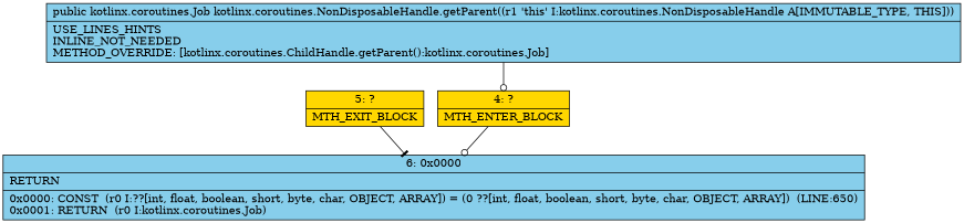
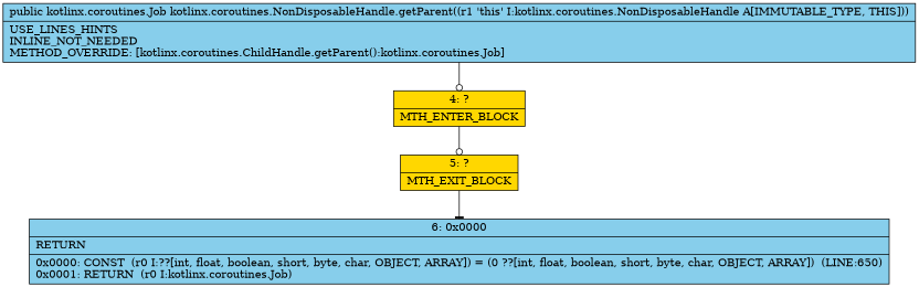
  digraph {
    node [fillcolor=gold shape=record style=filled]
    edge [arrowhead=odot]
    n1 [label="{4\:\ ?|MTH_ENTER_BLOCK\l}"]
    n2 [fillcolor=skyblue label="{6\:\ 0x0000|RETURN\l|0x0000: CONST  (r0 I:??[int, float, boolean, short, byte, char, OBJECT, ARRAY]) = (0 ??[int, float, boolean, short, byte, char, OBJECT, ARRAY])  (LINE:650)\l0x0001: RETURN  (r0 I:kotlinx.coroutines.Job) \l}"]
    n3 [label="{5\:\ ?|MTH_EXIT_BLOCK\l}"]
    n4 [fillcolor=skyblue label="{public kotlinx.coroutines.Job kotlinx.coroutines.NonDisposableHandle.getParent((r1 'this' I:kotlinx.coroutines.NonDisposableHandle A[IMMUTABLE_TYPE, THIS]))  | USE_LINES_HINTS\lINLINE_NOT_NEEDED\lMETHOD_OVERRIDE: [kotlinx.coroutines.ChildHandle.getParent():kotlinx.coroutines.Job]\l}"]
-   n1 -> n2
+   n1 -> n3
    n3 -> n2 [arrowhead=tee]
    n4 -> n1
  }
